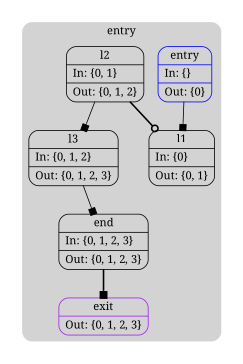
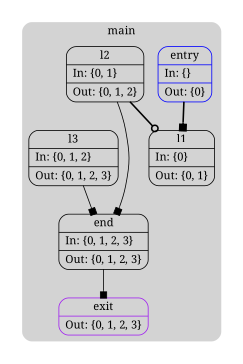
  digraph {
    compound=true
    fontname="Noto Serif"
    node [color=black fontname="Noto Serif" shape=Mrecord]
    edge [arrowhead=box fontname="Noto Serif" style=bold]
    n1 [color=blue label="{entry|In: \{\}\l|Out: \{0\}\l}"]
    n2 [label="{l1|In: \{0\}\l|Out: \{0, 1\}\l}"]
    n3 [label="{l2|In: \{0, 1\}\l|Out: \{0, 1, 2\}\l}"]
    n4 [label="{l3|In: \{0, 1, 2\}\l|Out: \{0, 1, 2, 3\}\l}"]
    n5 [label="{end|In: \{0, 1, 2, 3\}\l|Out: \{0, 1, 2, 3\}\l}"]
    n6 [color=purple label="{exit|Out: \{0, 1, 2, 3\}\l}"]
    subgraph cluster_1 {
      peripheries=0
      subgraph cluster_2 {
        peripheries=0
        subgraph cluster_3 {
          bgcolor=lightgray
          color=darkgray
-         label=entry
+         label=main
          peripheries=0
          style=rounded
          n1
          n2
          n3
          n4
          n5
          n6
        }
      }
    }
-   n1 -> n2 [style=solid]
+   n1 -> n2
    n3 -> n2 [arrowhead=odot]
-   n3 -> n4 [style=solid]
+   n3 -> n5 [style=solid]
    n4 -> n5 [style=solid]
-   n5 -> n6 [color=black]
+   n5 -> n6 [color=black style=solid]
  }
